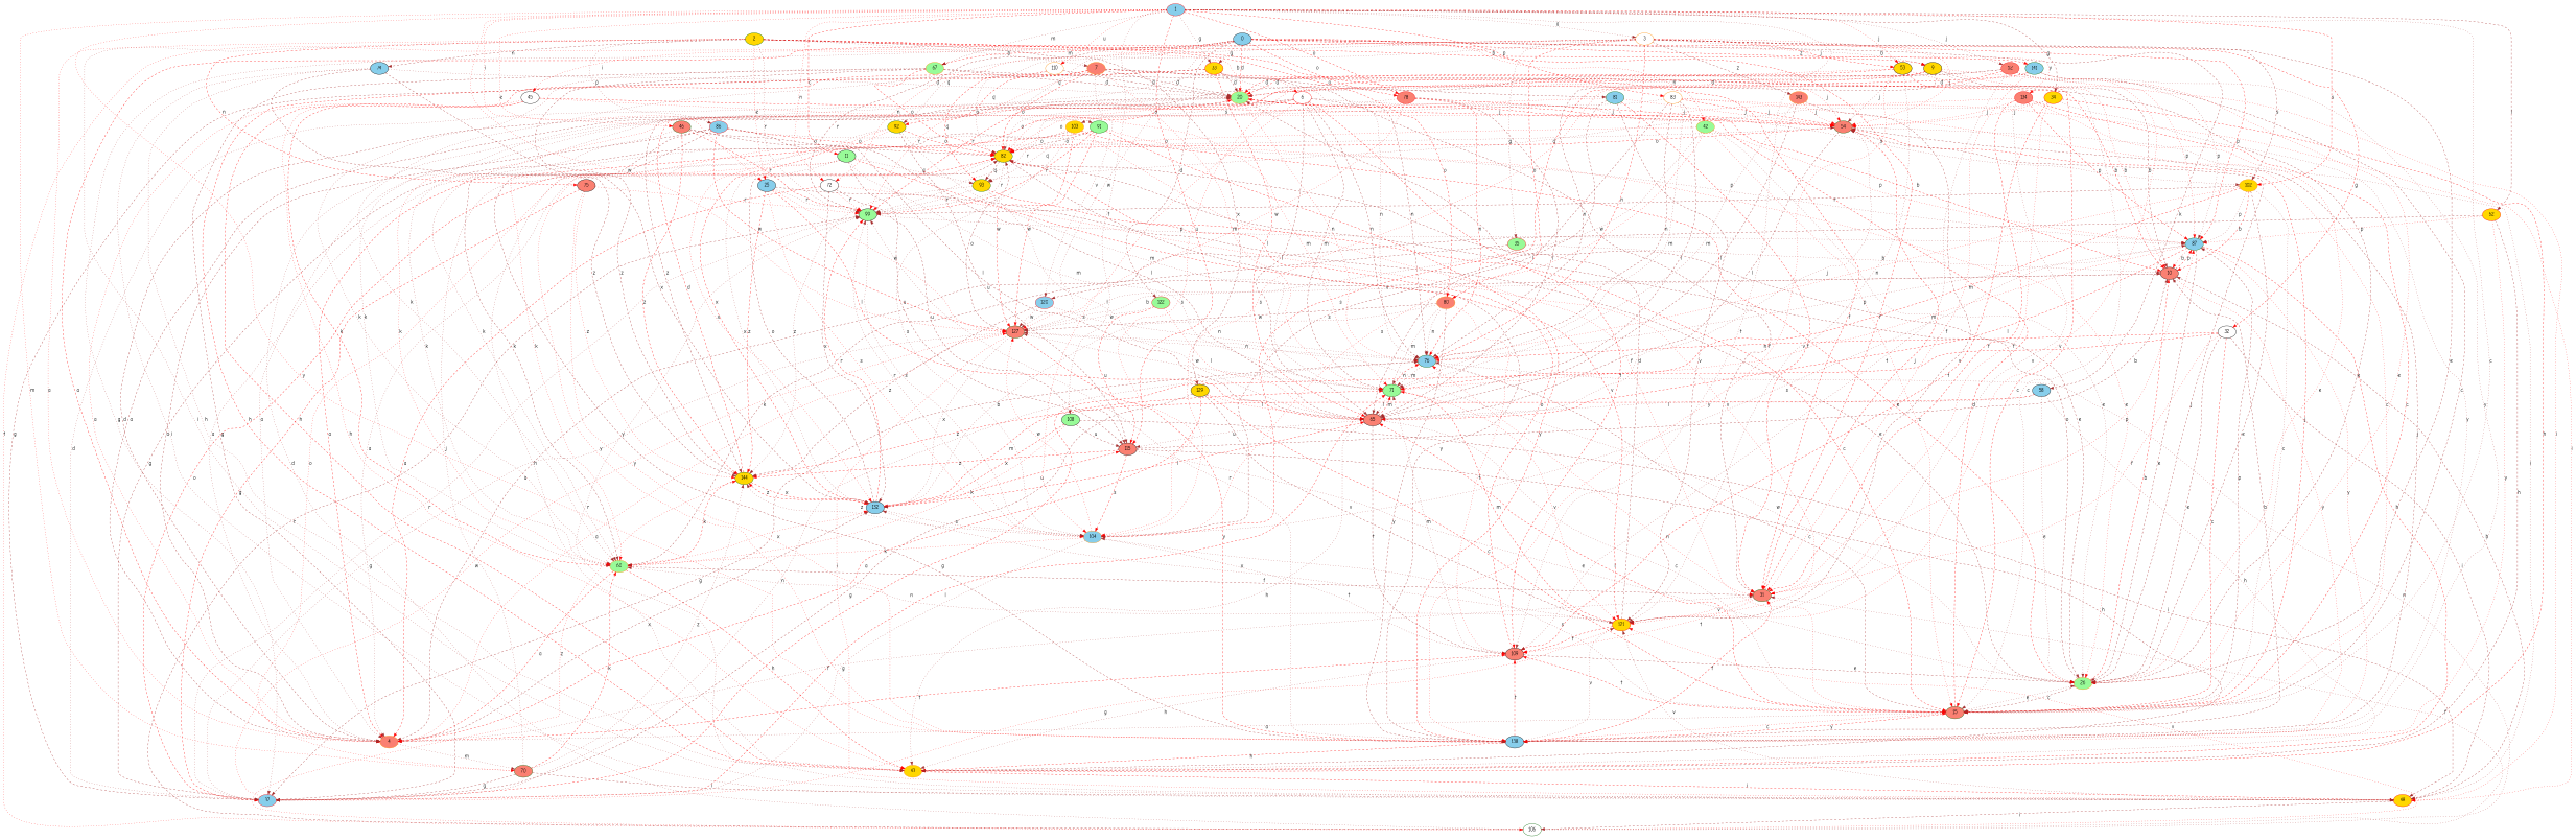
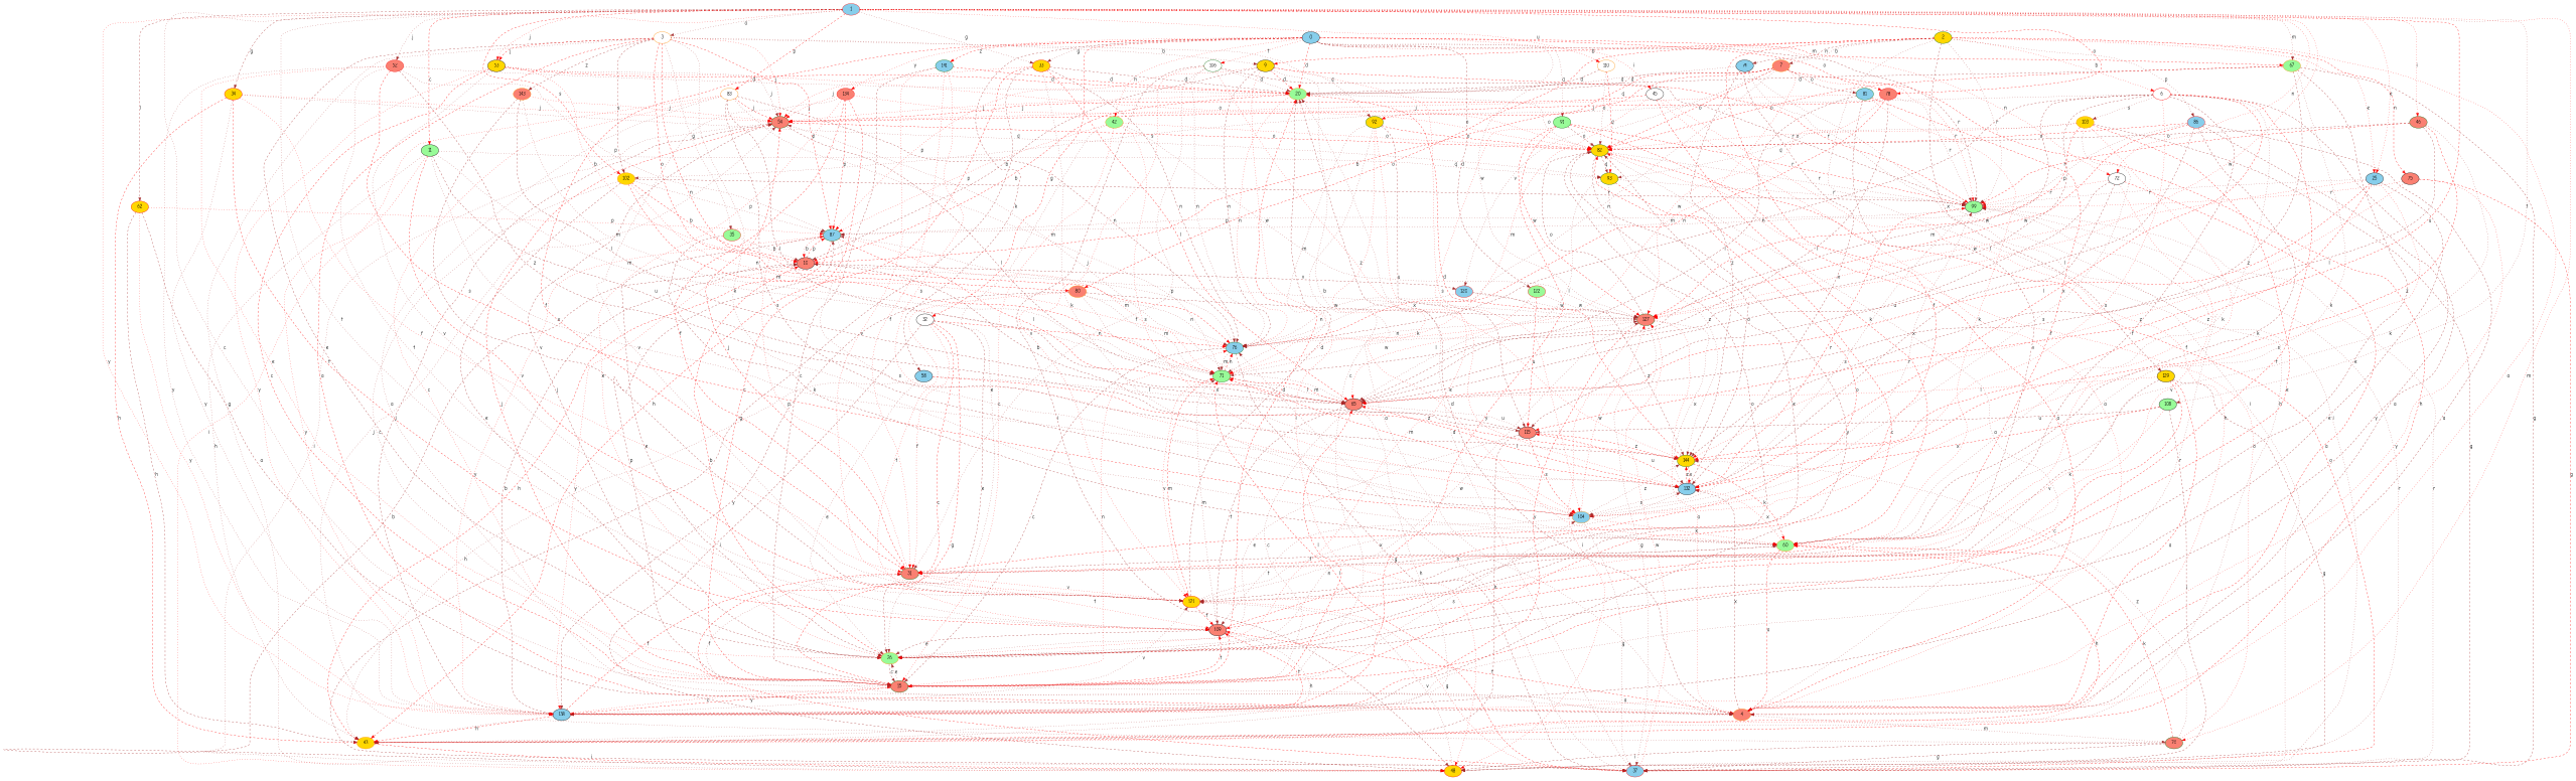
  strict digraph {
    fontname="Comic Neue"
    node [color=black fillcolor=salmon fontname="Comic Neue" style=filled]
    edge [color=brown fontname="Comic Neue" style=dotted]
    0 [fillcolor=skyblue]
    20 [color=darkorange fillcolor=palegreen]
    31 [color=darkgreen]
    32 [fillcolor=white]
    33 [color=red fillcolor=gold]
    42 [color=darkorange fillcolor=palegreen]
    45 [fillcolor=white]
    58 [fillcolor=skyblue]
    67 [color=darkorange fillcolor=palegreen]
    72 [fillcolor=white]
    78 [color=red]
    91 [color=darkgreen fillcolor=palegreen]
    99 [fillcolor=palegreen]
    106 [color=darkgreen fillcolor=white]
    122 [color=red fillcolor=palegreen]
    127 [color=darkgreen]
    134 [color=red]
    141 [color=darkgreen fillcolor=skyblue]
    54 [color=darkgreen]
    76 [color=darkgreen fillcolor=skyblue]
    10
    82 [color=darkgreen fillcolor=gold]
    109
    87 [color=darkgreen fillcolor=skyblue]
    121 [color=red fillcolor=gold]
    15 [color=darkgreen]
    48 [color=red fillcolor=gold]
    26 [color=darkorange fillcolor=palegreen]
    37 [color=red fillcolor=skyblue]
    60 [color=darkorange fillcolor=palegreen]
    65
    43 [color=darkorange fillcolor=gold]
    104 [color=darkorange fillcolor=skyblue]
    4 [color=darkorange]
    71 [color=darkgreen fillcolor=palegreen]
    144 [color=darkgreen fillcolor=gold]
    115
    132 [fillcolor=skyblue]
    138 [fillcolor=skyblue]
    1 [color=red fillcolor=skyblue]
    3 [color=darkorange fillcolor=white]
    11 [fillcolor=palegreen]
    25 [fillcolor=skyblue]
    34 [color=red fillcolor=gold]
    46 [color=darkgreen]
    52 [color=red]
    53 [fillcolor=gold]
    62 [color=red fillcolor=gold]
    70 [color=darkgreen]
    83 [color=darkorange fillcolor=white]
    102 [color=darkorange fillcolor=gold]
    108 [fillcolor=palegreen]
    110 [color=darkorange fillcolor=white]
    9 [fillcolor=gold]
    80 [color=darkorange]
    35 [color=red fillcolor=palegreen]
    92 [color=darkgreen fillcolor=gold]
    143 [color=darkorange]
    93 [color=darkgreen fillcolor=gold]
    2 [color=darkgreen fillcolor=gold]
    6 [color=red fillcolor=white]
    7 [color=darkorange]
    74 [fillcolor=skyblue]
    75
    86 [color=red fillcolor=skyblue]
    129 [fillcolor=gold]
    103 [color=darkorange fillcolor=gold]
    81 [color=darkgreen fillcolor=skyblue]
    120 [color=red fillcolor=skyblue]
    0 -> 20 [color=red label=d style=dashed]
    0 -> 31 [color=red label=f style=dashed]
    0 -> 32 [color=red label=g style=dashed]
    0 -> 33 [label=g]
    0 -> 42 [color=red label=h]
    0 -> 45 [color=red label=i]
    0 -> 58 [label=k style=dashed]
    0 -> 67 [color=red label=m style=dashed]
    0 -> 72 [color=red label=n]
    0 -> 78 [color=red label=o style=dashed]
    0 -> 91 [label=q]
    0 -> 99 [label=r style=dashed]
    0 -> 106 [color=red label=t]
    0 -> 122 [label=d style=dashed]
    0 -> 127 [label=w]
    0 -> 134 [color=red label=y]
    0 -> 141 [color=red label=z style=dashed]
    20 -> 54 [color=red label=j]
    20 -> 76 [color=red label=n]
    20 -> 10 [color=red label=b style=dashed]
    20 -> 82 [label=o]
    31 -> 54 [color=red label=j style=dashed]
    31 -> 109 [color=red label=t]
    31 -> 87 [color=red label=p]
    31 -> 121 [color=red label=v]
    32 -> 31 [color=red label=f]
    32 -> 76 [color=red label=n style=dashed]
    32 -> 15 [color=red label=c style=dashed]
    32 -> 48 [label=i style=dashed]
    32 -> 26 [label=e style=dashed]
    32 -> 37 [color=red label=g style=dashed]
    33 -> 20 [label=d style=dashed]
    33 -> 54 [color=red label=j]
    33 -> 76 [label=n style=dashed]
    33 -> 37 [label=g style=dashed]
    33 -> 60 [label=k]
    33 -> 65 [color=red label=l style=dashed]
    33 -> 43 [color=red label=h style=dashed]
    42 -> 127 [label=w]
    42 -> 82 [color=red label=o]
    42 -> 87 [color=red label=p]
    42 -> 15 [color=red label=c]
    42 -> 26 [label=e]
    42 -> 104 [color=red label=s]
    45 -> 54 [color=red label=j style=dashed]
    45 -> 60 [color=red label=k style=dashed]
    45 -> 43 [color=red label=h]
    45 -> 4 [color=red label=a]
    45 -> 71 [color=red label=m]
    58 -> 26 [label=e]
    58 -> 65 [label=l]
    58 -> 43 [label=h]
    58 -> 144 [color=red label=z style=dashed]
    67 -> 20 [label=d style=dashed]
    67 -> 82 [color=red label=o style=dashed]
    67 -> 26 [label=e style=dashed]
    67 -> 37 [label=g style=dashed]
    67 -> 60 [label=k]
    67 -> 144 [label=z style=dashed]
    72 -> 99 [color=red label=r]
    72 -> 121 [color=red label=v]
    72 -> 4 [color=red label=a style=dashed]
    72 -> 115 [label=u style=dashed]
    72 -> 132 [label=x style=dashed]
    78 -> 99 [label=r]
    78 -> 127 [color=red label=w]
    78 -> 54 [color=red label=j style=dashed]
    78 -> 76 [color=red label=n style=dashed]
    78 -> 65 [label=l style=dashed]
    91 -> 99 [color=red label=r style=dashed]
    91 -> 127 [color=red label=w style=dashed]
    91 -> 82 [label=o style=dashed]
    91 -> 26 [color=red label=e]
    91 -> 4 [color=red label=a style=dashed]
    91 -> 138 [color=red label=y style=dashed]
    99 -> 87 [label=p]
    99 -> 104 [label=s]
    106 -> 20 [label=d]
    106 -> 31 [label=f]
    106 -> 99 [label=r style=dashed]
    106 -> 76 [label=n]
    106 -> 121 [color=red label=v]
-   48 -> 106 [label=i style=dashed]
+   106 -> 48 [label=i style=dashed]
    106 -> 144 [color=red label=z]
    122 -> 127 [label=w]
    122 -> 65 [color=red label=l]
    122 -> 115 [color=red label=u style=dashed]
    127 -> 76 [label=n]
    127 -> 10 [label=b]
    127 -> 82 [label=o style=dashed]
    127 -> 48 [color=red label=i]
    127 -> 37 [label=g]
    127 -> 4 [color=red label=a]
    127 -> 132 [label=x]
    127 -> 138 [color=red label=y style=dashed]
    134 -> 31 [color=red label=f style=dashed]
    134 -> 54 [color=red label=j]
    134 -> 82 [color=red label=o]
    134 -> 87 [color=red label=p style=dashed]
    134 -> 121 [label=v]
    134 -> 15 [color=red label=c style=dashed]
    134 -> 26 [color=red label=e]
    141 -> 20 [color=red label=d style=dashed]
    141 -> 31 [color=red label=f]
    141 -> 121 [color=red label=v]
    141 -> 15 [label=c style=dashed]
    141 -> 104 [color=red label=s]
    54 -> 82 [color=red label=o style=dashed]
    54 -> 48 [label=i]
    54 -> 65 [label=l style=dashed]
    76 -> 87 [label=p]
    76 -> 15 [label=c style=dashed]
    76 -> 37 [label=g style=dashed]
    76 -> 71 [label=m]
    10 -> 87 [color=red label=p style=dashed]
    10 -> 138 [color=red label=y]
    10 -> 120 [label=v style=dashed]
    82 -> 99 [label=r]
    82 -> 26 [label=e style=dashed]
    82 -> 4 [label=a]
    82 -> 138 [label=y style=dashed]
    82 -> 93 [label=q style=dashed]
    109 -> 82 [color=red label=o style=dashed]
    109 -> 26 [label=e style=dashed]
    109 -> 43 [label=h]
    109 -> 71 [label=m]
    87 -> 10 [color=red label=b]
    87 -> 26 [label=e style=dashed]
    87 -> 65 [color=red label=l style=dashed]
    87 -> 43 [color=red label=h style=dashed]
    87 -> 104 [label=s]
    87 -> 71 [color=red label=m]
    87 -> 138 [color=red label=y]
    121 -> 20 [label=d style=dashed]
    121 -> 109 [color=red label=t style=dashed]
    121 -> 37 [color=red label=g]
    121 -> 60 [label=n]
    121 -> 71 [color=red label=m style=dashed]
    121 -> 132 [label=x]
    15 -> 20 [color=red label=d style=dashed]
    15 -> 54 [color=red label=j style=dashed]
    15 -> 76 [color=red label=n]
    15 -> 109 [color=red label=t style=dashed]
    15 -> 87 [label=p style=dashed]
    15 -> 26 [label=e]
    15 -> 65 [color=red label=l style=dashed]
    15 -> 104 [label=s]
    15 -> 4 [label=a]
    15 -> 138 [color=red label=y style=dashed]
    48 -> 99 [label=r]
    48 -> 10 [label=b style=dashed]
    48 -> 121 [label=v]
    26 -> 127 [label=w]
    26 -> 54 [label=j style=dashed]
    26 -> 10 [color=red label=b style=dashed]
    26 -> 82 [label=o style=dashed]
    26 -> 15 [label=c style=dashed]
    37 -> 20 [label=d]
    37 -> 99 [label=r]
    37 -> 127 [color=red label=w]
    37 -> 76 [label=n]
-   37 -> 82 [color=red label=o style=dashed]
+   82 -> 37 [color=red label=o style=dashed]
    37 -> 71 [color=red label=l style=dashed]
    60 -> 31 [label=f style=dashed]
    60 -> 43 [color=red label=h style=dashed]
    60 -> 4 [color=red label=a style=dashed]
    60 -> 132 [color=red label=x]
    65 -> 54 [label=j]
    65 -> 109 [label=t style=dashed]
    65 -> 15 [label=c]
    65 -> 43 [label=h]
    65 -> 71 [color=red label=m style=dashed]
    65 -> 115 [label=u]
    43 -> 48 [color=red label=i style=dashed]
    104 -> 99 [label=r]
    104 -> 127 [color=red label=w]
    104 -> 109 [label=t]
    104 -> 37 [label=g]
    104 -> 60 [color=red label=k]
    104 -> 144 [label=z]
    4 -> 20 [label=d style=dashed]
    4 -> 31 [label=f]
    4 -> 109 [color=red label=t style=dashed]
    4 -> 132 [label=x style=dashed]
    4 -> 70 [label=m]
    71 -> 127 [label=w]
    71 -> 76 [color=red label=n style=dashed]
    71 -> 121 [color=red label=v]
    71 -> 65 [label=l]
    144 -> 20 [color=red label=d style=dashed]
    144 -> 60 [color=red label=k style=dashed]
    144 -> 132 [color=red label=x style=dashed]
    115 -> 10 [label=b style=dashed]
    115 -> 26 [label=e]
    115 -> 43 [label=h style=dashed]
    115 -> 104 [color=red label=s style=dashed]
    115 -> 144 [color=red label=z style=dashed]
    132 -> 99 [color=red label=r style=dashed]
    132 -> 82 [label=o style=dashed]
    132 -> 65 [color=red label=l style=dashed]
    132 -> 104 [label=s]
    132 -> 71 [color=red label=m style=dashed]
    132 -> 144 [color=red label=z style=dashed]
    132 -> 115 [color=red label=u style=dashed]
    138 -> 31 [color=red label=f style=dashed]
    138 -> 99 [label=r]
    138 -> 54 [label=j style=dashed]
    138 -> 10 [label=b style=dashed]
    138 -> 109 [color=red label=t style=dashed]
    138 -> 121 [label=v]
    138 -> 15 [color=red label=c]
    138 -> 43 [color=red label=h style=dashed]
    1 -> 33 [label=g]
    1 -> 67 [label=m]
    1 -> 72 [color=red label=n]
    1 -> 78 [color=red label=o style=dashed]
    1 -> 127 [color=red label=w]
    1 -> 109 [label=t]
    1 -> 15 [label=c]
    1 -> 115 [color=red label=u style=dashed]
    1 -> 138 [color=red label=y]
    1 -> 3 [label=a]
    1 -> 11 [color=red label=c style=dashed]
    1 -> 25 [color=red label=e]
    1 -> 34 [label=g style=dashed]
    1 -> 46 [color=red label=i]
    1 -> 52 [label=j]
    1 -> 53 [color=red label=j]
    1 -> 62 [label=l style=dashed]
    1 -> 70 [color=red label=m]
    1 -> 83 [color=red label=p style=dashed]
    1 -> 102 [color=red label=s style=dashed]
    1 -> 108 [label=t]
    1 -> 110 [color=red label=u]
    3 -> 54 [color=red label=j]
    3 -> 76 [color=red label=n style=dashed]
    3 -> 87 [color=red label=p style=dashed]
    3 -> 26 [label=e style=dashed]
    3 -> 37 [label=g]
    3 -> 60 [label=k]
    3 -> 4 [color=red label=a style=dashed]
    3 -> 53 [color=red label=j style=dashed]
    3 -> 102 [label=s style=dashed]
    3 -> 9 [label=b]
    3 -> 80 [color=red label=o style=dashed]
    3 -> 35 [label=g]
    3 -> 92 [label=q]
    3 -> 143 [label=z style=dashed]
    11 -> 121 [color=red label=v style=dashed]
    11 -> 43 [label=h]
    11 -> 71 [label=m]
    11 -> 115 [label=u style=dashed]
    11 -> 132 [label=x]
    11 -> 138 [color=red label=y]
    11 -> 93 [label=q]
    25 -> 99 [label=r]
    25 -> 127 [color=red label=w]
    25 -> 26 [label=e style=dashed]
    25 -> 65 [color=red label=l style=dashed]
    25 -> 104 [color=red label=s]
    25 -> 144 [color=red label=z style=dashed]
    34 -> 31 [color=red label=f]
    34 -> 54 [color=red label=j]
    34 -> 109 [color=red label=t style=dashed]
    34 -> 43 [color=red label=h style=dashed]
    34 -> 138 [label=y]
    34 -> 93 [label=q]
    46 -> 99 [color=red label=r style=dashed]
    46 -> 82 [label=o style=dashed]
    46 -> 60 [label=k]
    46 -> 65 [label=l style=dashed]
    46 -> 144 [color=red label=z style=dashed]
    52 -> 20 [label=d]
    52 -> 109 [label=t]
    52 -> 87 [label=p]
    52 -> 26 [color=red label=e]
    52 -> 104 [color=red label=s style=dashed]
    52 -> 144 [label=z style=dashed]
    52 -> 138 [label=y]
    53 -> 20 [color=red label=d style=dashed]
    53 -> 54 [label=j]
    53 -> 10 [color=red label=b]
    53 -> 82 [color=red label=o]
    53 -> 121 [label=v]
    53 -> 15 [color=red label=c style=dashed]
    53 -> 138 [color=red label=y]
    62 -> 87 [color=red label=p]
    62 -> 43 [label=h style=dashed]
    62 -> 4 [label=a style=dashed]
    62 -> 138 [color=red label=y]
    70 -> 54 [label=j]
    70 -> 82 [color=red label=o]
    70 -> 48 [label=i style=dashed]
    70 -> 37 [label=g style=dashed]
    70 -> 60 [color=red label=k style=dashed]
    70 -> 144 [label=z]
    83 -> 54 [color=red label=j style=dashed]
    83 -> 76 [label=n style=dashed]
    83 -> 15 [color=red label=c]
    83 -> 48 [color=red label=i]
    83 -> 65 [label=l style=dashed]
    83 -> 104 [label=s style=dashed]
    83 -> 4 [label=a]
    83 -> 71 [label=m]
    102 -> 99 [label=r style=dashed]
    102 -> 76 [color=red label=n]
    102 -> 10 [color=red label=b style=dashed]
    102 -> 87 [label=p]
    102 -> 15 [label=c]
    102 -> 26 [label=e style=dashed]
    102 -> 71 [color=red label=m style=dashed]
    108 -> 48 [label=i style=dashed]
    108 -> 60 [color=red label=k]
    108 -> 115 [label=u style=dashed]
    108 -> 132 [color=red label=x style=dashed]
    110 -> 20 [label=d style=dashed]
    110 -> 82 [label=o]
    110 -> 93 [color=red label=q style=dashed]
    9 -> 20 [color=red label=d style=dashed]
    9 -> 99 [color=red label=r style=dashed]
    9 -> 76 [label=n style=dashed]
    9 -> 10 [label=b style=dashed]
    9 -> 87 [color=red label=p]
    9 -> 15 [label=c]
    9 -> 48 [color=red label=i]
    9 -> 104 [color=red label=s]
    80 -> 127 [label=w style=dashed]
    80 -> 76 [label=n]
    80 -> 109 [color=red label=t]
    80 -> 71 [label=m]
-   80 -> 132 [label=b]
+   80 -> 132 [label=x]
    80 -> 138 [label=y style=dashed]
    35 -> 10 [label=b]
    35 -> 60 [label=k style=dashed]
    92 -> 82 [color=red label=o style=dashed]
    92 -> 60 [color=red label=k]
    92 -> 4 [label=a]
    92 -> 71 [label=m]
    92 -> 115 [label=u style=dashed]
    92 -> 132 [color=red label=x]
    143 -> 54 [color=red label=j]
    143 -> 121 [label=v style=dashed]
    143 -> 65 [label=l style=dashed]
    143 -> 71 [label=m]
    93 -> 99 [label=r]
    93 -> 15 [color=red label=c style=dashed]
    93 -> 65 [label=l]
    93 -> 144 [label=z]
    2 -> 31 [color=red label=f style=dashed]
    2 -> 99 [label=r]
    2 -> 48 [label=i]
    2 -> 4 [color=red label=a]
    2 -> 25 [color=red label=e]
    2 -> 9 [color=red label=b style=dashed]
    2 -> 80 [color=red label=o style=dashed]
    2 -> 6 [color=red label=b]
    2 -> 7 [label=b]
    2 -> 74 [label=n style=dashed]
    2 -> 75 [color=red label=n style=dashed]
    2 -> 86 [label=p]
    2 -> 129 [label=x style=dashed]
    6 -> 31 [label=f style=dashed]
    6 -> 76 [label=n style=dashed]
    6 -> 109 [color=red label=t style=dashed]
    6 -> 60 [label=k]
    6 -> 65 [label=l style=dashed]
    6 -> 104 [color=red label=s]
    6 -> 4 [label=a style=dashed]
    6 -> 71 [label=m style=dashed]
    6 -> 132 [color=red label=x style=dashed]
    6 -> 102 [label=s]
    6 -> 103 [label=s]
    7 -> 20 [label=d style=dashed]
    7 -> 99 [color=red label=r]
    7 -> 76 [label=n]
    7 -> 10 [color=red label=b style=dashed]
    7 -> 82 [color=red label=o style=dashed]
    7 -> 43 [color=red label=h style=dashed]
    7 -> 71 [color=red label=m]
    7 -> 92 [color=red label=q style=dashed]
    7 -> 81 [label=o style=dashed]
    7 -> 120 [label=v]
    74 -> 20 [label=d]
    74 -> 48 [label=i]
    74 -> 43 [label=h]
    74 -> 144 [label=z style=dashed]
    74 -> 132 [label=x style=dashed]
    75 -> 99 [color=red label=r]
    75 -> 37 [color=red label=g style=dashed]
    75 -> 144 [color=red label=z]
    75 -> 138 [color=red label=y]
    86 -> 127 [color=red label=w style=dashed]
    86 -> 82 [color=red label=o style=dashed]
    86 -> 87 [label=p]
    86 -> 60 [label=k style=dashed]
    86 -> 65 [label=l style=dashed]
    86 -> 4 [label=a style=dashed]
    86 -> 138 [label=y style=dashed]
    129 -> 121 [label=v style=dashed]
    129 -> 15 [color=red label=c style=dashed]
    129 -> 37 [label=g style=dashed]
    129 -> 65 [color=red label=l]
    129 -> 4 [color=red label=a style=dashed]
    103 -> 31 [color=red label=f]
    103 -> 127 [color=red label=w style=dashed]
    103 -> 82 [color=red label=o]
    103 -> 26 [color=red label=e style=dashed]
    103 -> 37 [label=g style=dashed]
    103 -> 104 [label=s]
    103 -> 93 [label=q]
    81 -> 31 [color=red label=f style=dashed]
    81 -> 54 [color=red label=j]
    81 -> 121 [label=v style=dashed]
    81 -> 60 [color=red label=k]
    81 -> 65 [label=l style=dashed]
    120 -> 127 [label=w]
    120 -> 76 [label=n]
    120 -> 144 [label=z style=dashed]
  }
